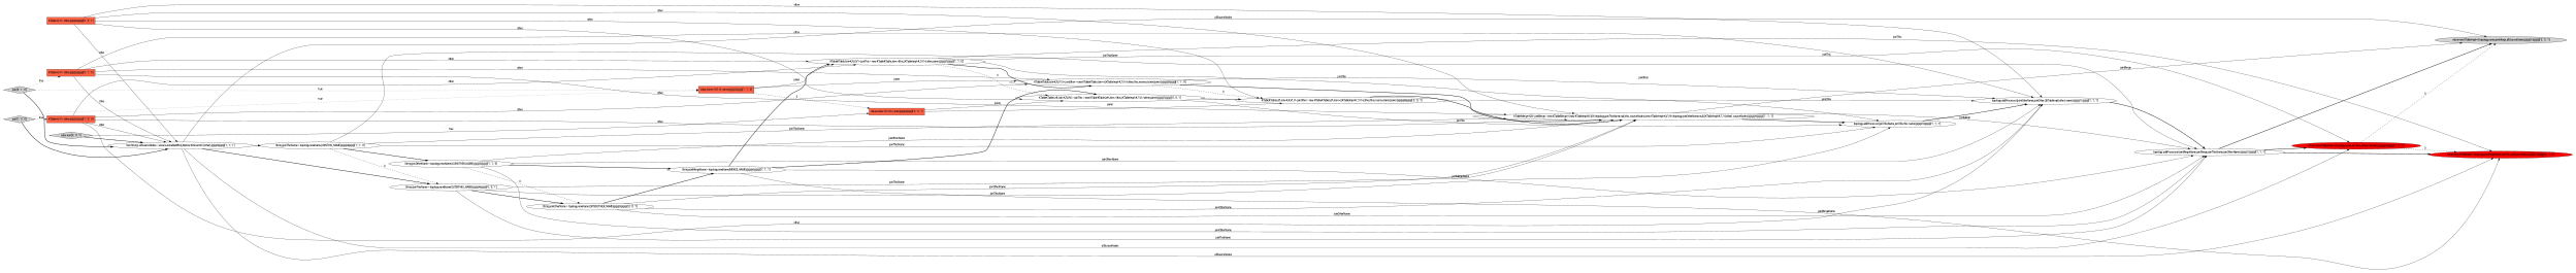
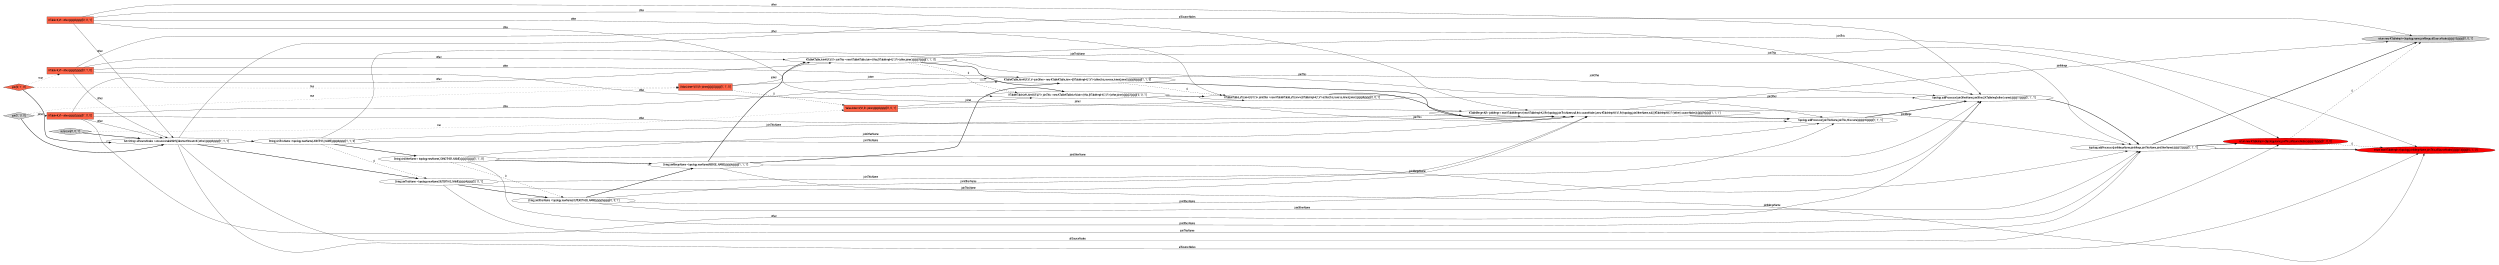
  digraph {
    fontname="Roboto Condensed"
    rankdir=LR
    node [fillcolor=white fontname="Roboto Condensed" shape=ellipse style=filled]
    edge [fontname="Roboto Condensed" style=solid]
    n1 [fillcolor=tomato label="KTable<K,V1> other@@@2@@@['1', '0', '0']" shape=box]
    n2 [label="Set<String> allSourceNodes = ensureJoinableWith((AbstractStream<K>)other)@@@3@@@['1', '1', '1']"]
    n3 [label="topology.addProcessor(joinOtherName,joinOther,((KTableImpl)other).name)@@@11@@@['1', '1', '1']"]
    n4 [label="KTableKTableJoin<K,R,V1,V> joinOther = new KTableKTableJoin<>((KTableImpl<K,?,V1>)other,this,reverseJoiner(joiner))@@@8@@@['1', '1', '0']"]
    n5 [label="KTableKTableJoin<K,R,V,V1> joinThis = new KTableKTableJoin<>(this,(KTableImpl<K,?,V1>)other,joiner)@@@7@@@['1', '1', '0']"]
    n6 [label="KTableMerge<K,R> joinMerge = new KTableMerge<>(new KTableImpl<K,V,R>(topology,joinThisName,null,this.sourceNodes),new KTableImpl<K,V1,R>(topology,joinOtherName,null,((KTableImpl<K,?,?>)other).sourceNodes))@@@9@@@['1', '1', '1']"]
    n7 [label="String joinThisName = topology.newName(JOINTHIS_NAME)@@@4@@@['1', '1', '0']"]
    n8 [label="String joinThisName = topology.newName(OUTERTHIS_NAME)@@@4@@@['0', '0', '1']"]
    n9 [fillcolor=red label="return new KTableImpl<>(topology,name,joinThis,allSourceNodes)@@@13@@@['1', '0', '0']"]
    n10 [fillcolor=red label="return new KTableImpl<>(topology,joinMergeName,joinThis,allSourceNodes)@@@13@@@['0', '1', '0']"]
    n11 [fillcolor=lightgray label="return new KTableImpl<>(topology,name,joinMerge,allSourceNodes)@@@13@@@['0', '0', '1']"]
    n12 [label="topology.addProcessor(joinMergeName,joinMerge,joinThisName,joinOtherName)@@@12@@@['1', '1', '1']"]
    n13 [label="KTableKTableLeftJoin<K,R,V1,V> joinOther = new KTableKTableLeftJoin<>((KTableImpl<K,?,V1>)other,this,reverseJoiner(joiner))@@@8@@@['0', '0', '1']"]
    n14 [label="KTableKTableLeftJoin<K,R,V,V1> joinThis = new KTableKTableLeftJoin<>(this,(KTableImpl<K,?,V1>)other,joiner)@@@7@@@['0', '0', '1']"]
    n15 [label="topology.addProcessor(joinThisName,joinThis,this.name)@@@10@@@['1', '1', '1']"]
    n16 [label="String joinOtherName = topology.newName(JOINOTHER_NAME)@@@5@@@['1', '1', '0']"]
    n17 [label="String joinOtherName = topology.newName(OUTEROTHER_NAME)@@@5@@@['0', '0', '1']"]
-   n18 [fillcolor=lightgray label="join['0', '1', '0']" shape=diamond]
+   n18 [fillcolor=tomato label="join['0', '1', '0']" shape=diamond]
    n19 [fillcolor=tomato label="KTable<K,V1> other@@@2@@@['0', '1', '0']" shape=box]
    n20 [fillcolor=tomato label="ValueJoiner<V,V1,R> joiner@@@2@@@['1', '1', '0']" shape=box]
    n21 [fillcolor=tomato label="ValueJoiner<V,V1,R> joiner@@@2@@@['0', '0', '1']" shape=box]
    n22 [label="String joinMergeName = topology.newName(MERGE_NAME)@@@6@@@['1', '1', '1']"]
    n23 [fillcolor=lightgray label="join['1', '0', '0']" shape=diamond]
    n24 [fillcolor=tomato label="KTable<K,V1> other@@@2@@@['0', '0', '1']" shape=box]
    n25 [fillcolor=lightgray label="outerJoin['0', '0', '1']" shape=diamond]
    n1 -> n2 [label=other]
    n1 -> n3 [label=other]
    n1 -> n4 [label=other]
    n1 -> n5 [label=other]
    n1 -> n6 [label=other]
    n2 -> n7 [style=bold]
    n2 -> n8 [style=bold]
    n2 -> n9 [label=allSourceNodes]
    n2 -> n10 [label=allSourceNodes]
    n2 -> n11 [label=allSourceNodes]
    n3 -> n12 [style=bold]
    n4 -> n3 [label=joinOther]
    n4 -> n6 [style=bold]
    n4 -> n13 [label=0 style=dashed]
    n5 -> n4 [style=bold]
    n5 -> n9 [label=joinThis]
    n5 -> n10 [label=joinThis]
    n5 -> n14 [label=0 style=dashed]
    n5 -> n15 [label=joinThis]
    n6 -> n11 [label=joinMerge]
    n6 -> n12 [label=joinMerge]
    n6 -> n15 [style=bold]
    n7 -> n6 [label=joinThisName]
    n7 -> n8 [label=0 style=dashed]
    n7 -> n12 [label=joinThisName]
    n7 -> n15 [label=joinThisName]
    n7 -> n16 [style=bold]
    n8 -> n6 [label=joinThisName]
    n8 -> n12 [label=joinThisName]
    n8 -> n15 [label=joinThisName]
    n8 -> n17 [style=bold]
    n9 -> n10 [label=0 style=dashed]
    n9 -> n11 [label=0 style=dashed]
    n12 -> n9 [style=bold]
    n12 -> n10 [style=bold]
    n12 -> n11 [style=bold]
    n13 -> n3 [label=joinOther]
    n13 -> n6 [style=bold]
    n14 -> n13 [style=bold]
    n14 -> n15 [label=joinThis]
    n15 -> n3 [style=bold]
    n16 -> n3 [label=joinOtherName]
    n16 -> n6 [label=joinOtherName]
    n16 -> n12 [label=joinOtherName]
    n16 -> n17 [label=0 style=dashed]
    n16 -> n22 [style=bold]
    n17 -> n3 [label=joinOtherName]
    n17 -> n6 [label=joinOtherName]
    n17 -> n12 [label=joinOtherName]
    n17 -> n22 [style=bold]
    n18 -> n2 [style=bold]
    n18 -> n19 [label=true style=dotted]
    n18 -> n20 [label=true style=dotted]
    n19 -> n2 [label=other]
    n19 -> n3 [label=other]
    n19 -> n4 [label=other]
    n19 -> n5 [label=other]
    n19 -> n6 [label=other]
    n20 -> n4 [label=joiner]
    n20 -> n5 [label=joiner]
    n20 -> n21 [label=0 style=dashed]
    n21 -> n13 [label=joiner]
    n21 -> n14 [label=joiner]
    n22 -> n5 [style=bold]
    n22 -> n10 [label=joinMergeName]
    n22 -> n12 [label=joinMergeName]
    n22 -> n14 [style=bold]
-   n23 -> n1 [label=true style=dotted]
+   n23 -> n1 [label=joiner style=dotted]
    n23 -> n2 [style=bold]
    n23 -> n20 [label=true style=dotted]
    n24 -> n2 [label=other]
    n24 -> n3 [label=other]
    n24 -> n6 [label=other]
    n24 -> n13 [label=other]
    n24 -> n14 [label=other]
    n25 -> n2 [style=bold]
-   n25 -> n21 [label=true]
+   n25 -> n21 [label=true style=dotted]
  }
